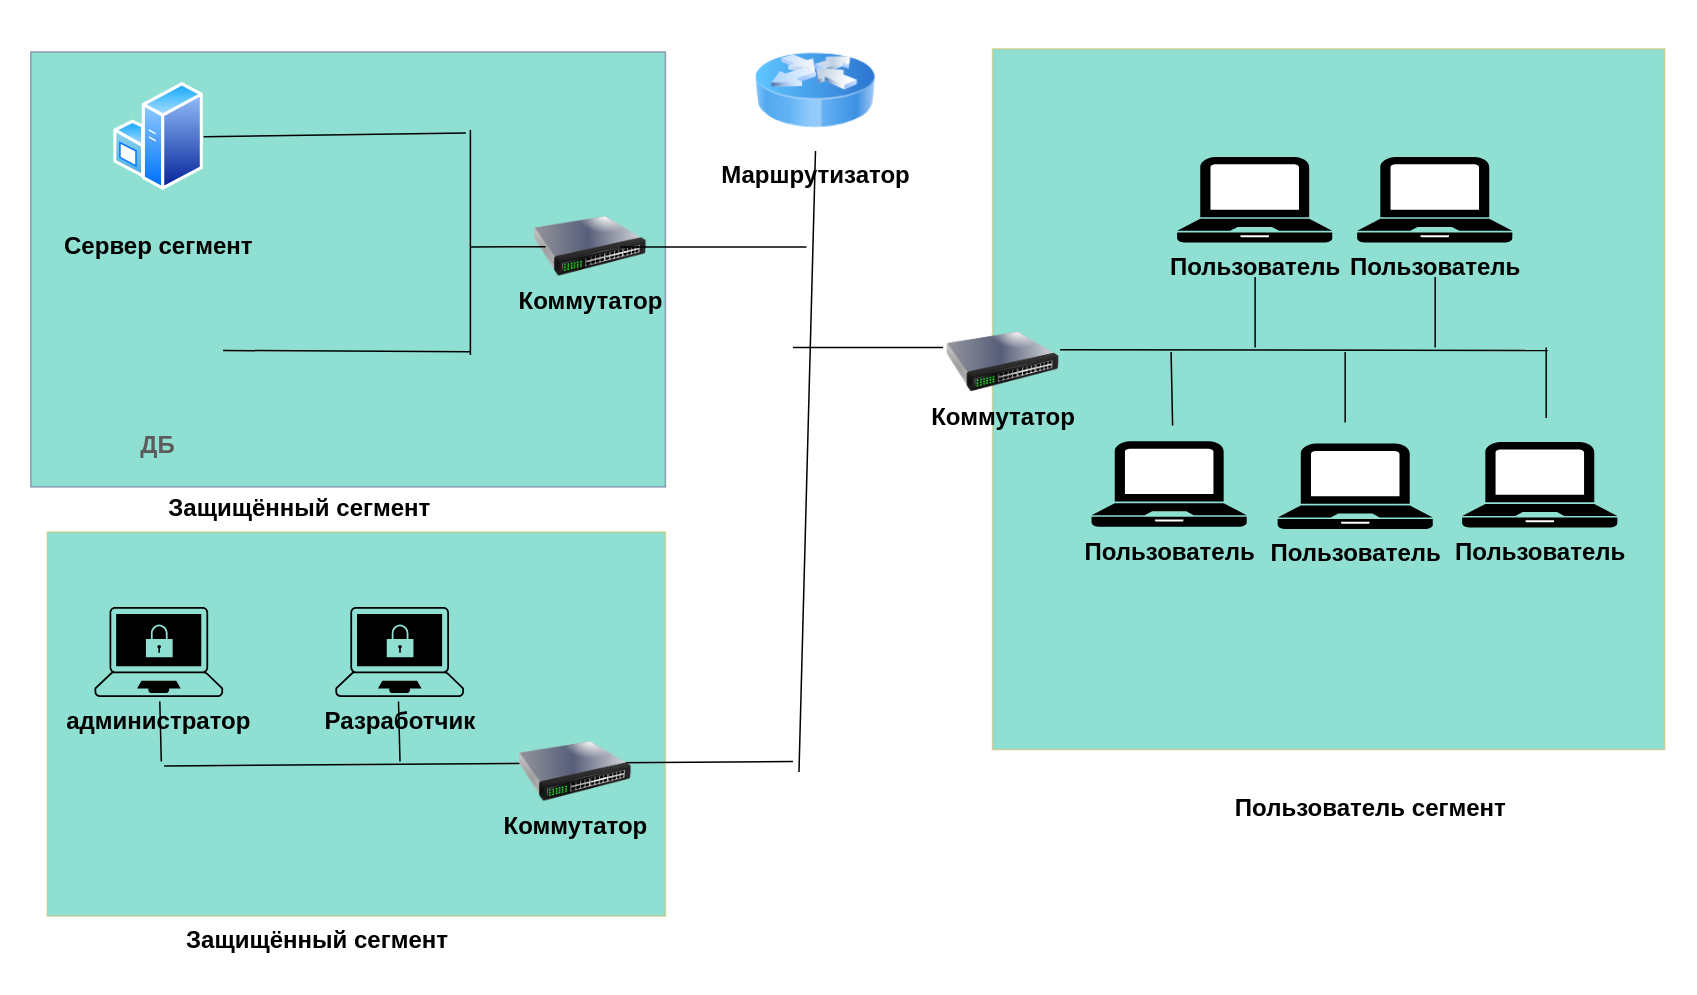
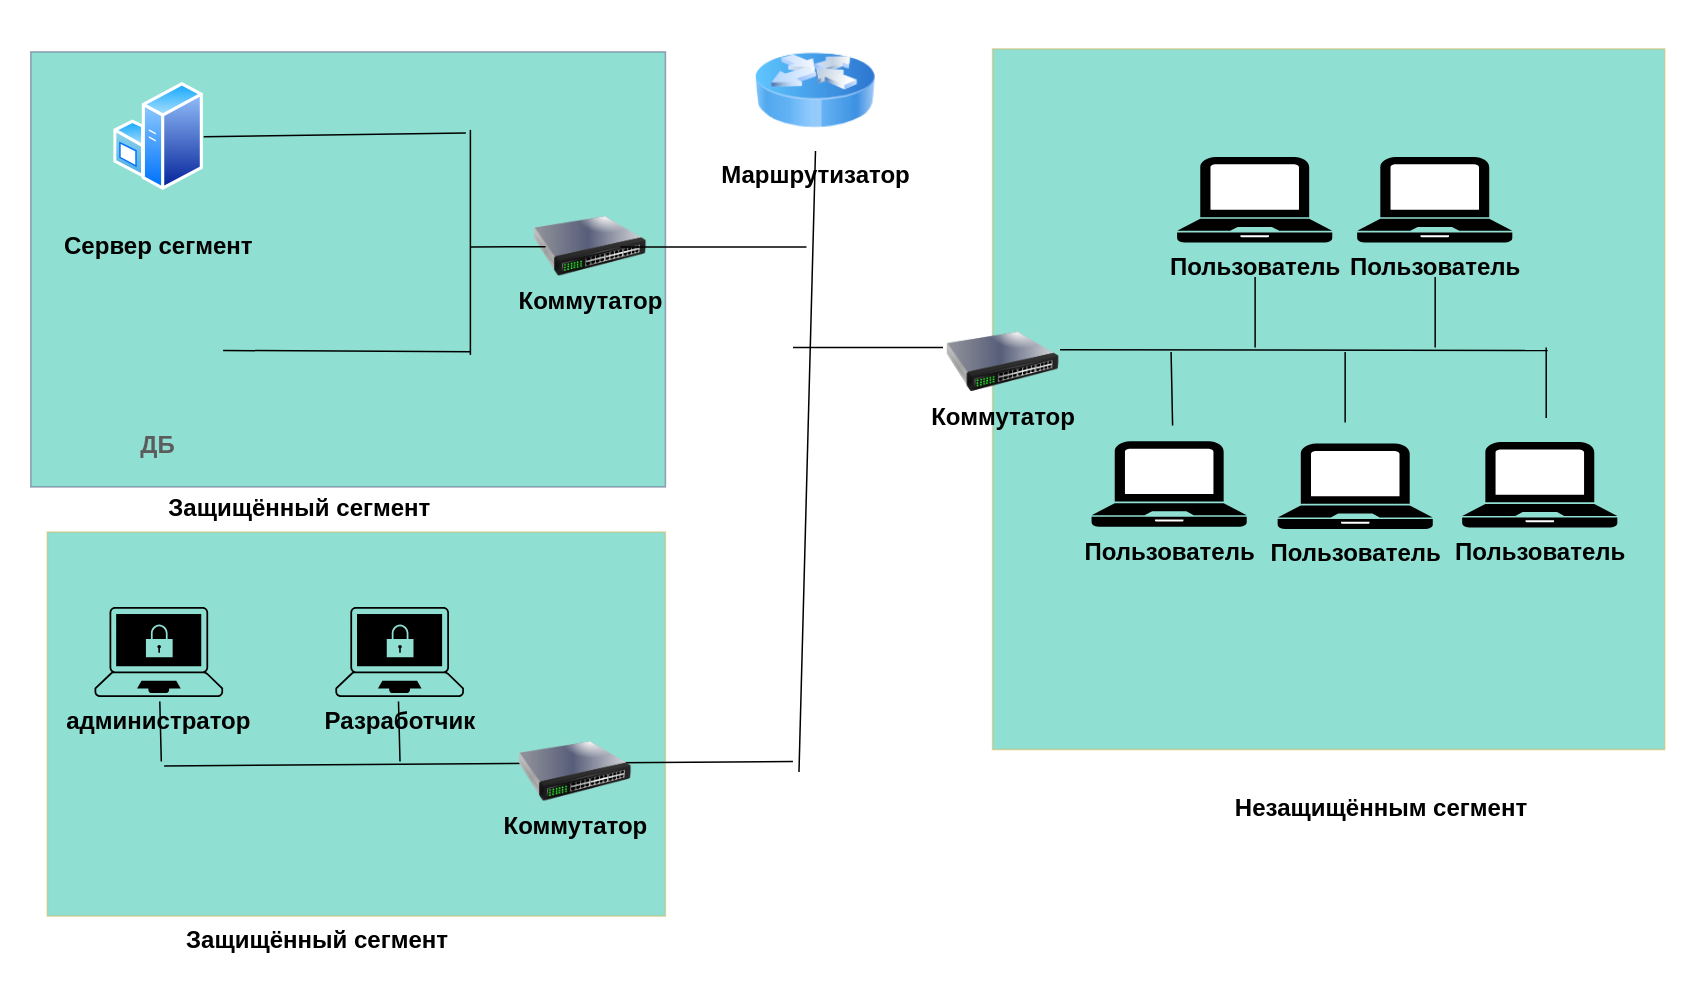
  <mxCell id="0" />
  <mxCell id="1" parent="0" />
  <mxCell id="2" value="" style="rounded=0;whiteSpace=wrap;html=1;sketch=0;fontSize=16;labelBackgroundColor=none;fontStyle=1;fillColor=#21C0A5;strokeColor=#d6b656;opacity=50;" parent="1" vertex="1"><mxGeometry x="661" y="32" width="448" height="467" as="geometry" /></mxCell>
  <mxCell id="3" value="" style="rounded=0;whiteSpace=wrap;html=1;sketch=0;fontSize=16;labelBackgroundColor=none;fontStyle=1;fillColor=#21C0A5;strokeColor=#56517e;opacity=50;" parent="1" vertex="1"><mxGeometry x="20" y="34" width="423" height="290" as="geometry" /></mxCell>
  <mxCell id="4" value="Сервер сегмент" style="aspect=fixed;perimeter=ellipsePerimeter;html=1;align=center;shadow=0;dashed=0;spacingTop=3;image;image=img/lib/active_directory/windows_server.svg;fontFamily=Helvetica;fontSize=16;fontColor=#000000;strokeColor=#788AA3;fillColor=#B2C9AB;labelBackgroundColor=none;fontStyle=1" parent="1" vertex="1"><mxGeometry x="75.44" y="37.21" width="59.8" height="106.79" as="geometry" /></mxCell>
  <mxCell id="5" value="Коммутатор" style="image;html=1;image=img/lib/clip_art/networking/Switch_128x128.png;fillColor=#B2C9AB;strokeColor=#788AA3;fontColor=#000000;fontSize=16;labelBackgroundColor=none;fontStyle=1" parent="1" vertex="1"><mxGeometry x="353" y="144" width="80" height="40" as="geometry" /></mxCell>
  <mxCell id="6" value="" style="rounded=0;whiteSpace=wrap;html=1;sketch=0;fontSize=16;labelBackgroundColor=none;fontStyle=1;fillColor=#21C0A5;strokeColor=#d6b656;opacity=50;" parent="1" vertex="1"><mxGeometry x="31" y="354" width="412" height="256" as="geometry" /></mxCell>
  <mxCell id="7" value="Разработчик" style="points=[[0.13,0.02,0],[0.5,0,0],[0.87,0.02,0],[0.885,0.4,0],[0.985,0.985,0],[0.5,1,0],[0.015,0.985,0],[0.115,0.4,0]];verticalLabelPosition=bottom;sketch=0;html=1;verticalAlign=top;aspect=fixed;align=center;pointerEvents=1;shape=mxgraph.cisco19.secure_endpoints;fillColor=#000000;strokeColor=none;rounded=0;fontColor=#000000;fontSize=16;labelBackgroundColor=none;fontStyle=1" parent="1" vertex="1"><mxGeometry x="223" y="404" width="85.71" height="60" as="geometry" /></mxCell>
  <mxCell id="8" value="" style="endArrow=none;html=1;rounded=1;sketch=0;fontColor=#000000;strokeColor=#000000;fillColor=#B2C9AB;exitX=1;exitY=0.5;exitDx=0;exitDy=0;strokeWidth=1;fontSize=16;labelBackgroundColor=none;fontStyle=1" parent="1" source="4" edge="1"><mxGeometry width="50" height="50" relative="1" as="geometry"><mxPoint x="433" y="344" as="sourcePoint" /><mxPoint x="310" y="88" as="targetPoint" /></mxGeometry></mxCell>
  <mxCell id="9" value="" style="endArrow=none;html=1;rounded=1;sketch=0;fontColor=#000000;strokeColor=#000000;fillColor=#B2C9AB;exitX=1;exitY=0.5;exitDx=0;exitDy=0;entryX=0.581;entryY=0.172;entryDx=0;entryDy=0;entryPerimeter=0;strokeWidth=1;fontSize=16;labelBackgroundColor=none;fontStyle=1" parent="1" edge="1"><mxGeometry width="50" height="50" relative="1" as="geometry"><mxPoint x="148.2" y="233" as="sourcePoint" /><mxPoint x="313.11" y="233.88" as="targetPoint" /></mxGeometry></mxCell>
  <mxCell id="10" value="" style="endArrow=none;html=1;rounded=1;sketch=0;fontColor=#000000;strokeColor=#000000;fillColor=#B2C9AB;strokeWidth=1;fontSize=16;labelBackgroundColor=none;fontStyle=1" parent="1" edge="1"><mxGeometry width="50" height="50" relative="1" as="geometry"><mxPoint x="313" y="236" as="sourcePoint" /><mxPoint x="313" y="86" as="targetPoint" /></mxGeometry></mxCell>
  <mxCell id="11" value="" style="endArrow=none;html=1;rounded=1;sketch=0;fontColor=#000000;strokeColor=#000000;fillColor=#B2C9AB;entryX=0.581;entryY=0.172;entryDx=0;entryDy=0;entryPerimeter=0;fontSize=16;labelBackgroundColor=none;fontStyle=1" parent="1" edge="1"><mxGeometry width="50" height="50" relative="1" as="geometry"><mxPoint x="313" y="164" as="sourcePoint" /><mxPoint x="363.11" y="163.88" as="targetPoint" /></mxGeometry></mxCell>
  <mxCell id="12" value="" style="endArrow=none;html=1;rounded=1;sketch=0;fontColor=#000000;strokeColor=#000000;fillColor=#B2C9AB;exitX=0.75;exitY=0.5;exitDx=0;exitDy=0;exitPerimeter=0;strokeWidth=1;fontSize=16;labelBackgroundColor=none;fontStyle=1;" parent="1" source="5" edge="1"><mxGeometry width="50" height="50" relative="1" as="geometry"><mxPoint x="543" y="154" as="sourcePoint" /><mxPoint x="537" y="164" as="targetPoint" /></mxGeometry></mxCell>
  <mxCell id="13" value="" style="endArrow=none;html=1;rounded=1;sketch=0;fontColor=#000000;strokeColor=#000000;fillColor=#B2C9AB;exitX=0.189;exitY=0.609;exitDx=0;exitDy=0;exitPerimeter=0;strokeWidth=1;fontSize=16;labelBackgroundColor=none;fontStyle=1" parent="1" source="6" edge="1"><mxGeometry width="50" height="50" relative="1" as="geometry"><mxPoint x="453" y="507" as="sourcePoint" /><mxPoint x="528" y="507" as="targetPoint" /></mxGeometry></mxCell>
  <mxCell id="14" value="Коммутатор" style="image;html=1;image=img/lib/clip_art/networking/Switch_128x128.png;fillColor=#B2C9AB;strokeColor=#788AA3;fontColor=#000000;fontSize=16;labelBackgroundColor=none;fontStyle=1" parent="1" vertex="1"><mxGeometry x="343" y="494" width="80" height="40" as="geometry" /></mxCell>
  <mxCell id="15" value="&lt;span style=&quot;font-size: 16px;&quot;&gt;администратор&lt;/span&gt;" style="points=[[0.13,0.02,0],[0.5,0,0],[0.87,0.02,0],[0.885,0.4,0],[0.985,0.985,0],[0.5,1,0],[0.015,0.985,0],[0.115,0.4,0]];verticalLabelPosition=bottom;sketch=0;html=1;verticalAlign=top;aspect=fixed;align=center;pointerEvents=1;shape=mxgraph.cisco19.secure_endpoints;fillColor=#000000;strokeColor=none;rounded=0;fontColor=#000000;fontSize=16;labelBackgroundColor=none;fontStyle=1" parent="1" vertex="1"><mxGeometry x="62.49" y="404" width="85.71" height="60" as="geometry" /></mxCell>
  <mxCell id="16" value="" style="endArrow=none;html=1;rounded=1;sketch=0;fontColor=#000000;strokeColor=#000000;fillColor=#B2C9AB;strokeWidth=1;fontSize=16;labelBackgroundColor=none;fontStyle=1" parent="1" edge="1"><mxGeometry width="50" height="50" relative="1" as="geometry"><mxPoint x="107" y="507" as="sourcePoint" /><mxPoint x="106" y="467" as="targetPoint" /></mxGeometry></mxCell>
  <mxCell id="17" value="" style="endArrow=none;html=1;rounded=1;sketch=0;fontColor=#000000;strokeColor=#000000;fillColor=#B2C9AB;strokeWidth=1;fontSize=16;labelBackgroundColor=none;fontStyle=1" parent="1" edge="1"><mxGeometry width="50" height="50" relative="1" as="geometry"><mxPoint x="266.09" y="507" as="sourcePoint" /><mxPoint x="265.09" y="467" as="targetPoint" /></mxGeometry></mxCell>
  <mxCell id="18" value="" style="endArrow=none;html=1;rounded=1;sketch=0;fontColor=#000000;strokeColor=#000000;fillColor=#B2C9AB;strokeWidth=1;fontSize=16;labelBackgroundColor=none;fontStyle=1" parent="1" edge="1"><mxGeometry width="50" height="50" relative="1" as="geometry"><mxPoint x="706" y="232.548" as="sourcePoint" /><mxPoint x="1031" y="233" as="targetPoint" /></mxGeometry></mxCell>
  <mxCell id="19" value="Коммутатор" style="image;html=1;image=img/lib/clip_art/networking/Switch_128x128.png;fillColor=#B2C9AB;strokeColor=#788AA3;fontColor=#000000;fontSize=16;labelBackgroundColor=none;fontStyle=1" parent="1" vertex="1"><mxGeometry x="628" y="221" width="80" height="40" as="geometry" /></mxCell>
  <mxCell id="20" value="" style="endArrow=none;html=1;rounded=1;sketch=0;fontColor=#000000;strokeColor=#000000;fillColor=#B2C9AB;strokeWidth=1;exitX=0.5;exitY=0;exitDx=0;exitDy=0;exitPerimeter=0;fontSize=16;labelBackgroundColor=none;fontStyle=1" parent="1" edge="1"><mxGeometry width="50" height="50" relative="1" as="geometry"><mxPoint x="781" y="283" as="sourcePoint" /><mxPoint x="780" y="234" as="targetPoint" /></mxGeometry></mxCell>
  <mxCell id="21" value="" style="endArrow=none;html=1;rounded=1;sketch=0;fontColor=#000000;strokeColor=#000000;fillColor=#B2C9AB;strokeWidth=1;exitX=0.5;exitY=0;exitDx=0;exitDy=0;exitPerimeter=0;fontSize=16;labelBackgroundColor=none;fontStyle=1" parent="1" edge="1"><mxGeometry width="50" height="50" relative="1" as="geometry"><mxPoint x="896" y="281" as="sourcePoint" /><mxPoint x="896" y="234" as="targetPoint" /></mxGeometry></mxCell>
  <mxCell id="22" value="" style="endArrow=none;html=1;rounded=1;sketch=0;fontColor=#000000;strokeColor=#000000;fillColor=#B2C9AB;strokeWidth=1;exitX=0.5;exitY=0;exitDx=0;exitDy=0;exitPerimeter=0;fontSize=16;labelBackgroundColor=none;fontStyle=1" parent="1" edge="1"><mxGeometry width="50" height="50" relative="1" as="geometry"><mxPoint x="1030" y="278" as="sourcePoint" /><mxPoint x="1030" y="231" as="targetPoint" /></mxGeometry></mxCell>
  <mxCell id="23" value="Защищённый сегмент" style="text;html=1;align=center;verticalAlign=middle;resizable=0;points=[];autosize=1;strokeColor=none;fillColor=none;fontSize=16;fontColor=#000000;labelBackgroundColor=none;fontStyle=1" parent="1" vertex="1"><mxGeometry x="106" y="326" width="185" height="23" as="geometry" /></mxCell>
  <mxCell id="24" value="Защищённый сегмент" style="text;whiteSpace=wrap;html=1;fontSize=16;fontColor=#000000;labelBackgroundColor=none;fontStyle=1" parent="1" vertex="1"><mxGeometry x="122" y="610" width="244" height="31" as="geometry" /></mxCell>
- <mxCell id="25" value="Пользователь сегмент" style="text;whiteSpace=wrap;html=1;fontSize=16;fontColor=#000000;labelBackgroundColor=none;fontStyle=1" parent="1" vertex="1"><mxGeometry x="821" y="522" width="283" height="31" as="geometry" /></mxCell>
+ <mxCell id="25" value="Незащищённым сегмент" style="text;whiteSpace=wrap;html=1;fontSize=16;fontColor=#000000;labelBackgroundColor=none;fontStyle=1" parent="1" vertex="1"><mxGeometry x="821" y="522" width="283" height="31" as="geometry" /></mxCell>
  <mxCell id="26" value="&lt;span style=&quot;font-size: 16px;&quot;&gt;&lt;font style=&quot;font-size: 16px;&quot;&gt;Маршрутизатор&lt;/font&gt;&lt;/span&gt;" style="image;html=1;image=img/lib/clip_art/networking/Router_Icon_128x128.png;fillColor=#B2C9AB;strokeColor=#788AA3;fontColor=#000000;fontSize=16;labelBackgroundColor=none;fontStyle=1" parent="1" vertex="1"><mxGeometry x="503" y="20" width="80" height="80" as="geometry" /></mxCell>
  <mxCell id="27" value="" style="endArrow=none;html=1;rounded=1;sketch=0;fontColor=#000000;strokeColor=#000000;fillColor=#B2C9AB;strokeWidth=1;fontSize=16;labelBackgroundColor=none;fontStyle=1;entryX=0.5;entryY=1;entryDx=0;entryDy=0;" parent="1" edge="1" target="26"><mxGeometry width="50" height="50" relative="1" as="geometry"><mxPoint x="532" y="514" as="sourcePoint" /><mxPoint x="503" y="162" as="targetPoint" /></mxGeometry></mxCell>
  <mxCell id="28" value="" style="endArrow=none;html=1;rounded=1;sketch=0;fontColor=#000000;strokeColor=#000000;fillColor=#B2C9AB;strokeWidth=1;fontSize=16;labelBackgroundColor=none;fontStyle=1;entryX=0;entryY=0.25;entryDx=0;entryDy=0;" parent="1" edge="1" target="19"><mxGeometry width="50" height="50" relative="1" as="geometry"><mxPoint x="528" y="231" as="sourcePoint" /><mxPoint x="575" y="231.09" as="targetPoint" /></mxGeometry></mxCell>
  <mxCell id="29" value="" style="shape=image;html=1;verticalAlign=top;verticalLabelPosition=bottom;labelBackgroundColor=none;imageAspect=0;aspect=fixed;image=https://cdn2.iconfinder.com/data/icons/whcompare-isometric-web-hosting-servers/50/database-128.png;fontFamily=Helvetica;fontSize=16;fontColor=default;align=center;strokeColor=default;fillColor=default;fontStyle=1" vertex="1" parent="1"><mxGeometry x="75.4" y="191" width="80" height="80" as="geometry" /></mxCell>
  <mxCell id="30" value="ДБ" style="text;html=1;strokeColor=none;fillColor=none;align=center;verticalAlign=middle;whiteSpace=wrap;rounded=0;sketch=0;fontColor=#5C5C5C;fontStyle=1;fontSize=16;labelBackgroundColor=none;" vertex="1" parent="1"><mxGeometry x="75.4" y="281" width="60" height="30" as="geometry" /></mxCell>
  <mxCell id="31" value="&lt;span style=&quot;color: rgb(0, 0, 0); font-size: 16px;&quot;&gt;Пользователь&lt;/span&gt;" style="pointerEvents=1;shadow=0;dashed=0;html=1;strokeColor=none;fillColor=#000000;labelPosition=center;verticalLabelPosition=bottom;verticalAlign=top;align=center;outlineConnect=0;shape=mxgraph.veeam.laptop;rounded=0;sketch=0;fontSize=16;fontColor=#5C5C5C;labelBackgroundColor=none;fontStyle=1" vertex="1" parent="1"><mxGeometry x="727" y="293.5" width="103.4" height="57" as="geometry" /></mxCell>
  <mxCell id="32" value="&lt;span style=&quot;color: rgb(0, 0, 0); font-size: 16px;&quot;&gt;Пользователь&lt;/span&gt;" style="pointerEvents=1;shadow=0;dashed=0;html=1;strokeColor=none;fillColor=#000000;labelPosition=center;verticalLabelPosition=bottom;verticalAlign=top;align=center;outlineConnect=0;shape=mxgraph.veeam.laptop;rounded=0;sketch=0;fontSize=16;fontColor=#5C5C5C;labelBackgroundColor=none;fontStyle=1" vertex="1" parent="1"><mxGeometry x="851" y="295" width="103.4" height="57" as="geometry" /></mxCell>
  <mxCell id="33" value="&lt;span style=&quot;color: rgb(0, 0, 0); font-size: 16px;&quot;&gt;Пользователь&lt;/span&gt;" style="pointerEvents=1;shadow=0;dashed=0;html=1;strokeColor=none;fillColor=#000000;labelPosition=center;verticalLabelPosition=bottom;verticalAlign=top;align=center;outlineConnect=0;shape=mxgraph.veeam.laptop;rounded=0;sketch=0;fontSize=16;fontColor=#5C5C5C;labelBackgroundColor=none;fontStyle=1" vertex="1" parent="1"><mxGeometry x="974" y="294" width="103.4" height="57" as="geometry" /></mxCell>
  <mxCell id="34" value="" style="endArrow=none;html=1;rounded=1;sketch=0;fontColor=#000000;strokeColor=#000000;fillColor=#B2C9AB;strokeWidth=1;exitX=0.5;exitY=0;exitDx=0;exitDy=0;exitPerimeter=0;fontSize=16;labelBackgroundColor=none;fontStyle=1" edge="1" parent="1"><mxGeometry width="50" height="50" relative="1" as="geometry"><mxPoint x="956" y="231" as="sourcePoint" /><mxPoint x="956" y="184" as="targetPoint" /></mxGeometry></mxCell>
  <mxCell id="35" value="" style="endArrow=none;html=1;rounded=1;sketch=0;fontColor=#000000;strokeColor=#000000;fillColor=#B2C9AB;strokeWidth=1;exitX=0.5;exitY=0;exitDx=0;exitDy=0;exitPerimeter=0;fontSize=16;labelBackgroundColor=none;fontStyle=1" edge="1" parent="1"><mxGeometry width="50" height="50" relative="1" as="geometry"><mxPoint x="836" y="231" as="sourcePoint" /><mxPoint x="836" y="184" as="targetPoint" /></mxGeometry></mxCell>
  <mxCell id="36" value="&lt;span style=&quot;color: rgb(0, 0, 0); font-size: 16px;&quot;&gt;Пользователь&lt;/span&gt;" style="pointerEvents=1;shadow=0;dashed=0;html=1;strokeColor=none;fillColor=#000000;labelPosition=center;verticalLabelPosition=bottom;verticalAlign=top;align=center;outlineConnect=0;shape=mxgraph.veeam.laptop;rounded=0;sketch=0;fontSize=16;fontColor=#5C5C5C;labelBackgroundColor=none;fontStyle=1" vertex="1" parent="1"><mxGeometry x="904" y="104" width="103.4" height="57" as="geometry" /></mxCell>
  <mxCell id="37" value="&lt;span style=&quot;color: rgb(0, 0, 0); font-size: 16px;&quot;&gt;Пользователь&lt;/span&gt;" style="pointerEvents=1;shadow=0;dashed=0;html=1;strokeColor=none;fillColor=#000000;labelPosition=center;verticalLabelPosition=bottom;verticalAlign=top;align=center;outlineConnect=0;shape=mxgraph.veeam.laptop;rounded=0;sketch=0;fontSize=16;fontColor=#5C5C5C;labelBackgroundColor=none;fontStyle=1" vertex="1" parent="1"><mxGeometry x="784" y="104" width="103.4" height="57" as="geometry" /></mxCell>
